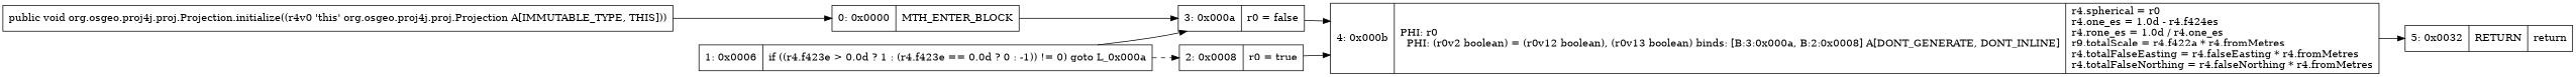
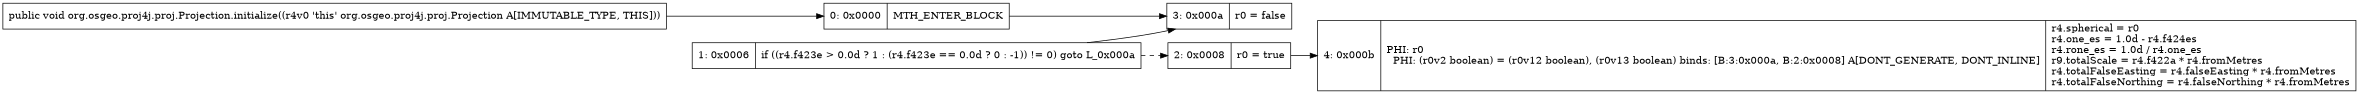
  digraph {
    rankdir=LR
    node [shape=record]
    n1 [label="{0\:\ 0x0000|MTH_ENTER_BLOCK\l}"]
    n2 [label="{3\:\ 0x000a|r0 = false\l}"]
    n3 [label="{1\:\ 0x0006|if ((r4.f423e \> 0.0d ? 1 : (r4.f423e == 0.0d ? 0 : \-1)) != 0) goto L_0x000a\l}"]
    n4 [label="{2\:\ 0x0008|r0 = true\l}"]
    n5 [label="{4\:\ 0x000b|PHI: r0 \l  PHI: (r0v2 boolean) = (r0v12 boolean), (r0v13 boolean) binds: [B:3:0x000a, B:2:0x0008] A[DONT_GENERATE, DONT_INLINE]\l|r4.spherical = r0\lr4.one_es = 1.0d \- r4.f424es\lr4.rone_es = 1.0d \/ r4.one_es\lr9.totalScale = r4.f422a * r4.fromMetres\lr4.totalFalseEasting = r4.falseEasting * r4.fromMetres\lr4.totalFalseNorthing = r4.falseNorthing * r4.fromMetres\l}"]
-   n6 [label="{5\:\ 0x0032|RETURN\l|return\l}"]
    n7 [label="{public void org.osgeo.proj4j.proj.Projection.initialize((r4v0 'this' org.osgeo.proj4j.proj.Projection A[IMMUTABLE_TYPE, THIS])) }"]
    n1 -> n2
-   n2 -> n5
    n3 -> n2
    n3 -> n4 [style=dashed]
    n4 -> n5
-   n5 -> n6
    n7 -> n1
  }
